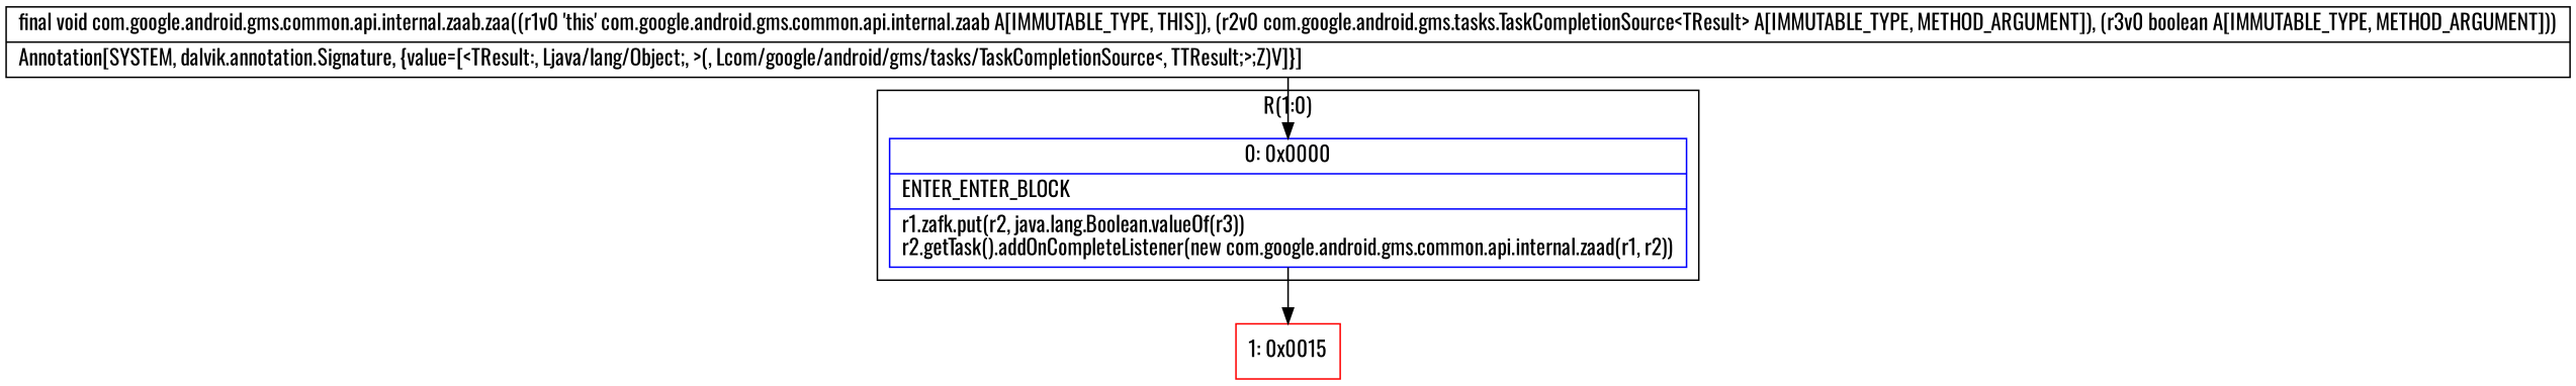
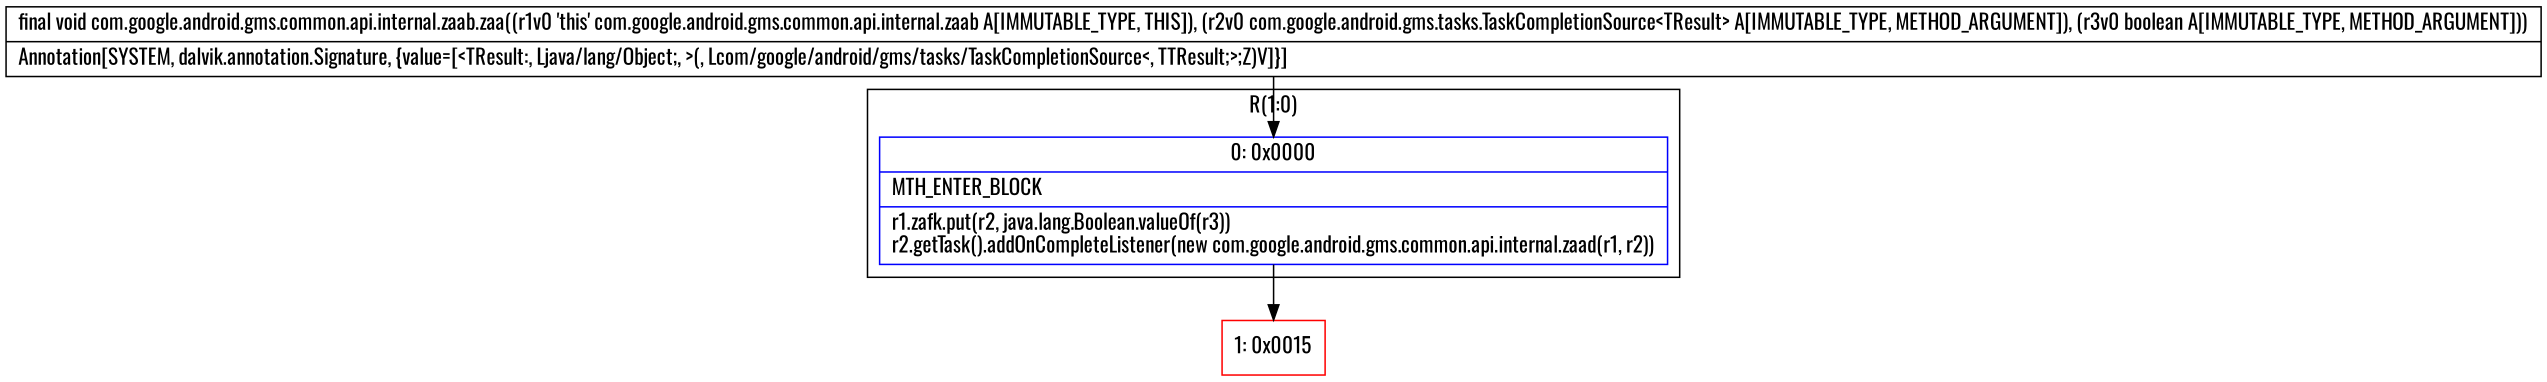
  digraph {
    fontname=Oswald
    node [shape=record fontname=Oswald]
    edge [fontname=Oswald]
-   n1 [color=blue label="{0\:\ 0x0000|ENTER_ENTER_BLOCK\l|r1.zafk.put(r2, java.lang.Boolean.valueOf(r3))\lr2.getTask().addOnCompleteListener(new com.google.android.gms.common.api.internal.zaad(r1, r2))\l}"]
+   n1 [color=blue label="{0\:\ 0x0000|MTH_ENTER_BLOCK\l|r1.zafk.put(r2, java.lang.Boolean.valueOf(r3))\lr2.getTask().addOnCompleteListener(new com.google.android.gms.common.api.internal.zaad(r1, r2))\l}"]
    n2 [color=red label="{1\:\ 0x0015}"]
    n3 [label="{final void com.google.android.gms.common.api.internal.zaab.zaa((r1v0 'this' com.google.android.gms.common.api.internal.zaab A[IMMUTABLE_TYPE, THIS]), (r2v0 com.google.android.gms.tasks.TaskCompletionSource\<TResult\> A[IMMUTABLE_TYPE, METHOD_ARGUMENT]), (r3v0 boolean A[IMMUTABLE_TYPE, METHOD_ARGUMENT]))  | Annotation[SYSTEM, dalvik.annotation.Signature, \{value=[\<TResult:, Ljava\/lang\/Object;, \>(, Lcom\/google\/android\/gms\/tasks\/TaskCompletionSource\<, TTResult;\>;Z)V]\}]\l}"]
    subgraph cluster_1 {
      label="R(1:0)"
      n1
    }
    n1 -> n2
    n3 -> n1
  }
